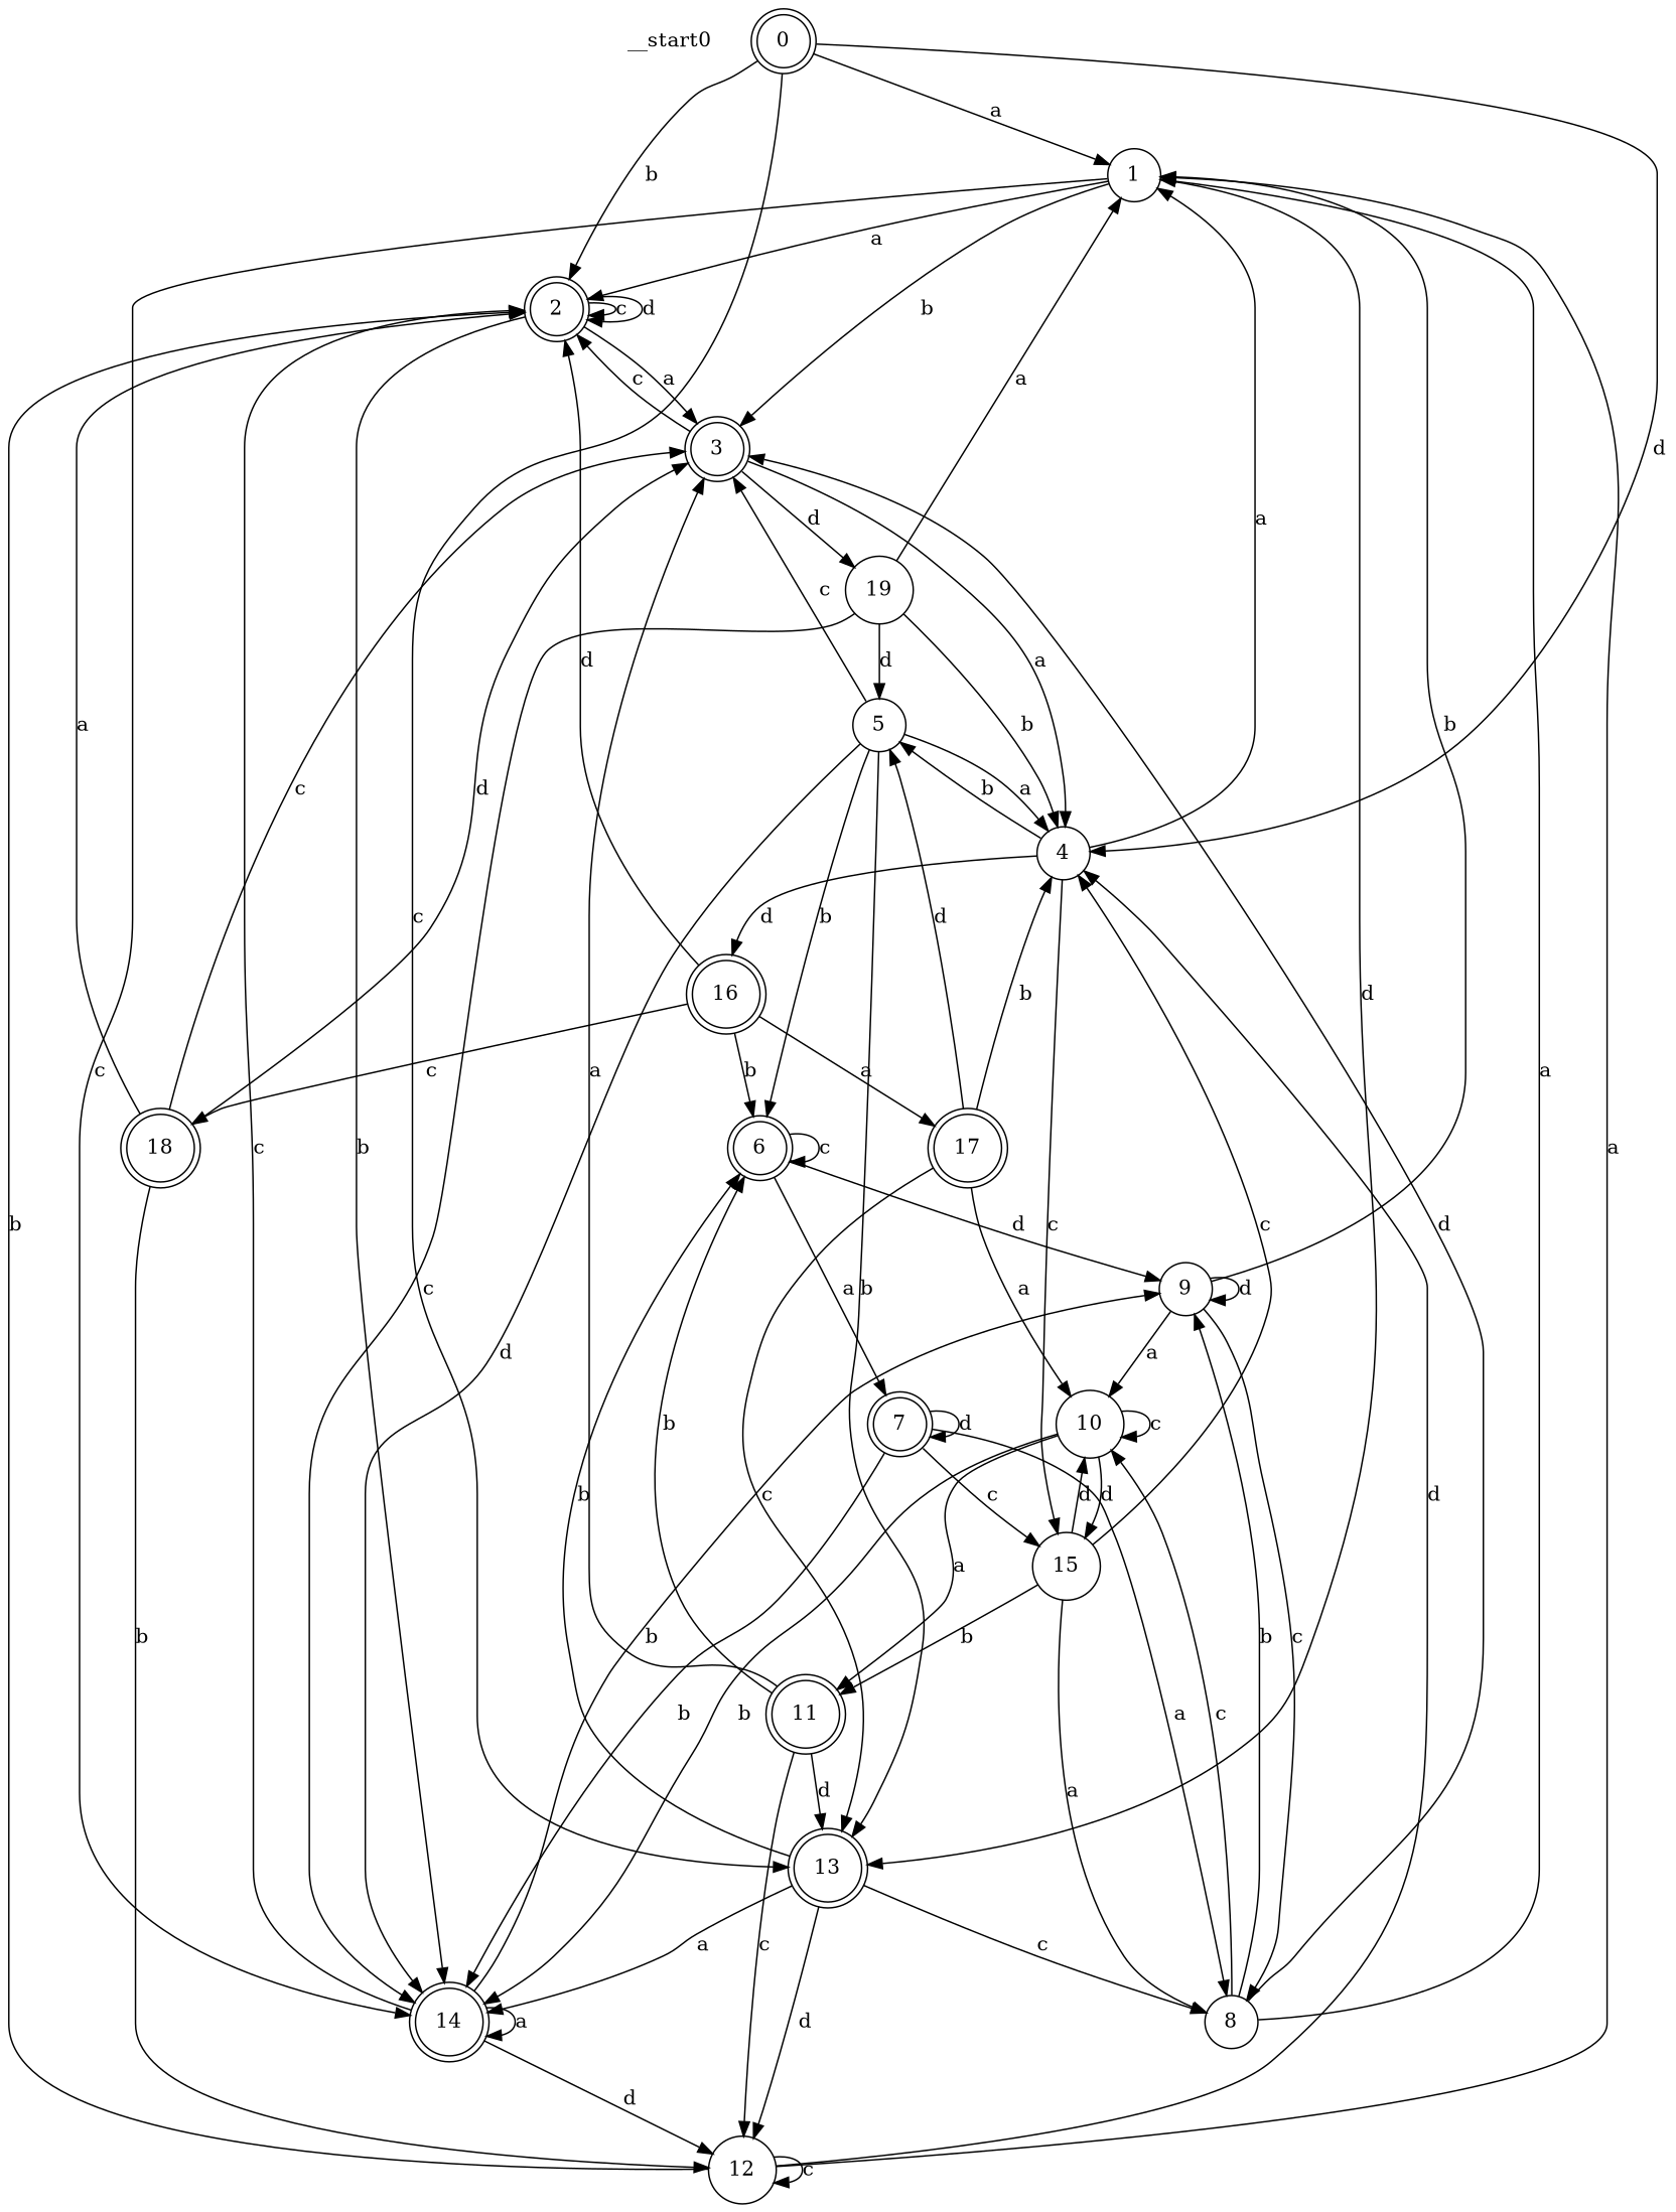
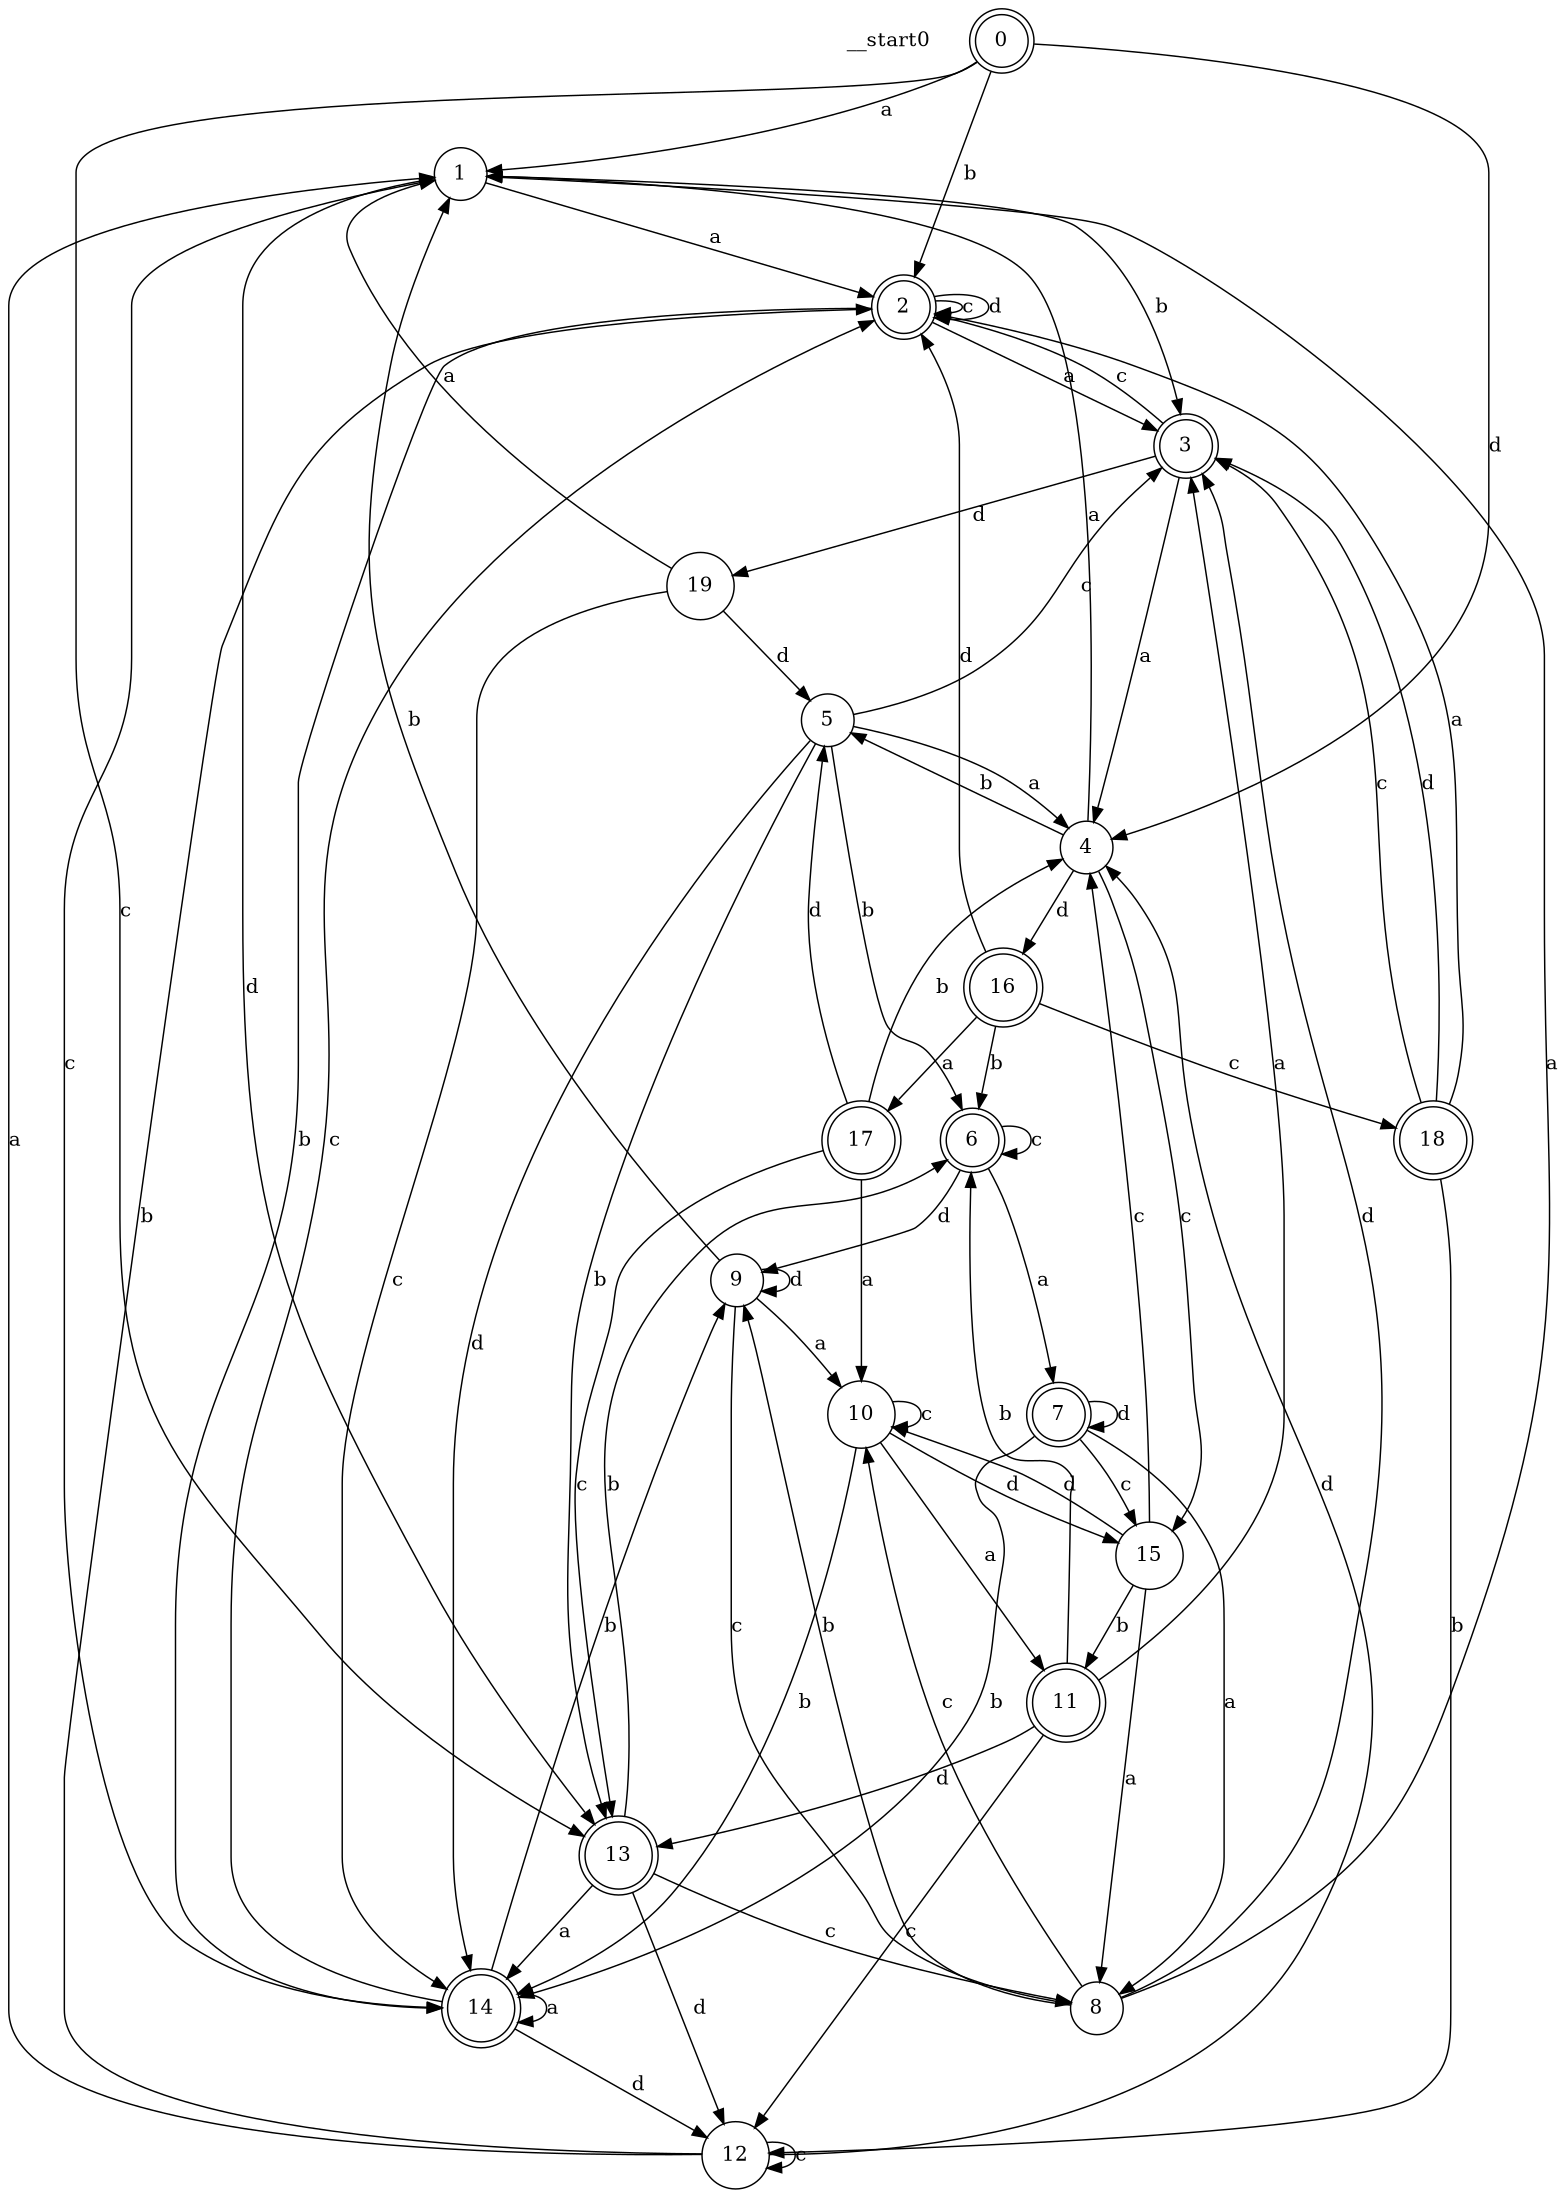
  digraph {
    rankdir=TB
    node [shape=doublecircle color=black fillcolor=white style="rounded,filled"]
    __start0 [shape=none color="" fillcolor="" style=""]
    n2 [label=0]
    n3 [label=1 shape=circle style=filled]
    n4 [label=2]
    n5 [label=4 shape=circle style=filled]
    n6 [label=13]
    n7 [label=3]
    n8 [label=14]
    n9 [label=5 shape=circle style=filled]
    n10 [label=15 shape=circle style=filled]
    n11 [label=16]
    n12 [label=6]
    n13 [label=8 shape=circle style=filled]
    n14 [label=12 shape=circle style=filled]
    n15 [label=19 shape=circle style=filled]
    n16 [label=9 shape=circle style=filled]
    n17 [label=10 shape=circle style=filled]
    n18 [label=11]
    n19 [label=17]
    n20 [label=18]
    n21 [label=7]
    n2 -> n3 [label=a]
    n2 -> n4 [label=b]
    n2 -> n5 [label=d]
    n2 -> n6 [label=c]
    n3 -> n4 [label=a]
    n3 -> n6 [label=d]
    n3 -> n7 [label=b]
    n3 -> n8 [label=c]
    n4 -> n4 [label=c]
    n4 -> n4 [label=d]
    n4 -> n7 [label=a]
    n4 -> n8 [label=b]
    n5 -> n3 [label=a]
    n5 -> n9 [label=b]
    n5 -> n10 [label=c]
    n5 -> n11 [label=d]
    n6 -> n8 [label=a]
    n6 -> n12 [label=b]
    n6 -> n13 [label=c]
    n6 -> n14 [label=d]
    n7 -> n4 [label=c]
    n7 -> n5 [label=a]
    n7 -> n15 [label=d]
    n8 -> n4 [label=c]
    n8 -> n8 [label=a]
    n8 -> n14 [label=d]
    n8 -> n16 [label=b]
    n9 -> n5 [label=a]
    n9 -> n6 [label=b]
    n9 -> n7 [label=c]
    n9 -> n8 [label=d]
    n9 -> n12 [label=b]
    n10 -> n5 [label=c]
    n10 -> n13 [label=a]
    n10 -> n17 [label=d]
    n10 -> n18 [label=b]
    n11 -> n4 [label=d]
    n11 -> n12 [label=b]
    n11 -> n19 [label=a]
    n11 -> n20 [label=c]
    n12 -> n12 [label=c]
    n12 -> n16 [label=d]
    n12 -> n21 [label=a]
    n13 -> n3 [label=a]
    n13 -> n7 [label=d]
    n13 -> n16 [label=b]
    n13 -> n17 [label=c]
    n14 -> n3 [label=a]
    n14 -> n4 [label=b]
    n14 -> n5 [label=d]
    n14 -> n14 [label=c]
    n15 -> n3 [label=a]
-   n15 -> n5 [label=b]
    n15 -> n8 [label=c]
    n15 -> n9 [label=d]
    n16 -> n3 [label=b]
    n16 -> n13 [label=c]
    n16 -> n16 [label=d]
    n16 -> n17 [label=a]
    n17 -> n8 [label=b]
    n17 -> n10 [label=d]
    n17 -> n17 [label=c]
    n17 -> n18 [label=a]
    n18 -> n6 [label=d]
    n18 -> n7 [label=a]
    n18 -> n12 [label=b]
    n18 -> n14 [label=c]
    n19 -> n5 [label=b]
    n19 -> n6 [label=c]
    n19 -> n9 [label=d]
    n19 -> n17 [label=a]
    n20 -> n4 [label=a]
    n20 -> n7 [label=c]
    n20 -> n7 [label=d]
    n20 -> n14 [label=b]
    n21 -> n8 [label=b]
    n21 -> n10 [label=c]
    n21 -> n13 [label=a]
    n21 -> n21 [label=d]
  }
